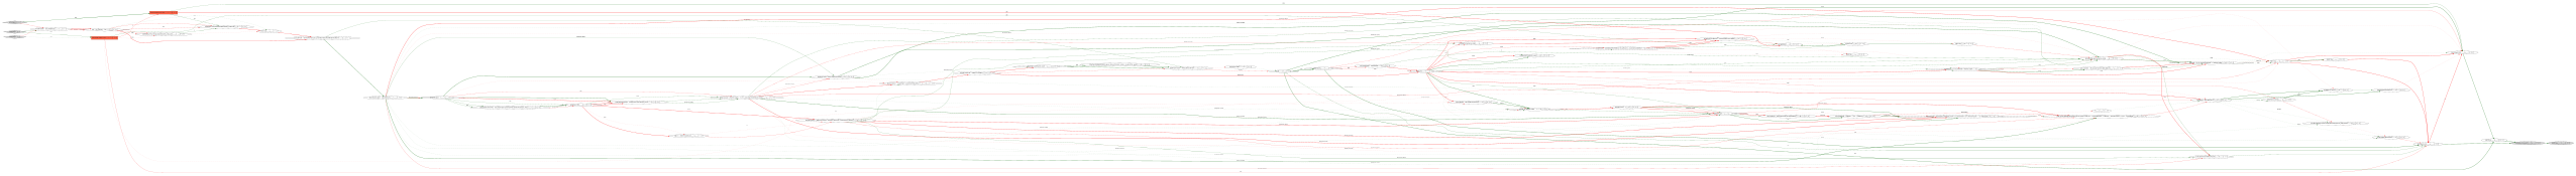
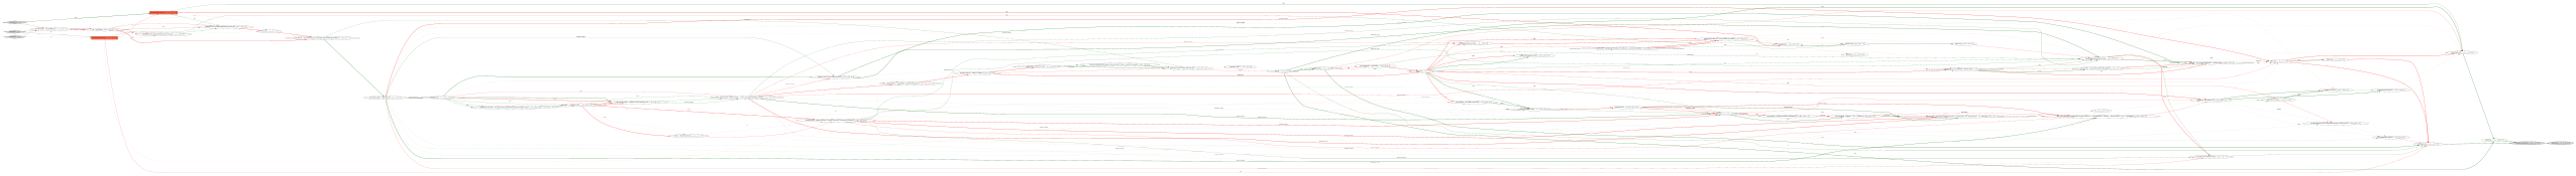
  digraph {
    fontname="Comic Neue"
    rankdir=LR
    node [fillcolor=white fontname="Comic Neue" shape=ellipse style=filled]
    edge [color=red fontname="Comic Neue" style=bold]
    n1 [label="versionOnUpdate = Math.abs(versionOnUpdate)@@@14@@@['0', '0', '1']"]
    n2 [label="bucket.updateHighest(versionOnUpdate)@@@39@@@['1', '1', '1']"]
    n3 [label="boolean isReplay = (cmd.getFlags() & UpdateCommand.REPLAY) != 0@@@15@@@['1', '1', '1']"]
    n4 [label="lastVersion != null && Math.abs(lastVersion) >= versionOnUpdate@@@43@@@['1', '1', '1']" shape=diamond]
    n5 [label="!leaderLogic && versionOnUpdate == 0@@@17@@@['0', '0', '1']" shape=diamond]
    n6 [label="bucketVersion != 0 && bucketVersion < versionOnUpdate@@@38@@@['0', '0', '1']" shape=diamond]
    n7 [label="doLocalDelete(cmd)@@@49@@@['0', '0', '1']"]
    n8 [label="return true@@@44@@@['1', '1', '1']"]
    n9 [label="bucket.updateHighest(versionOnUpdate)@@@56@@@['1', '1', '0']"]
    n10 [label="boolean leaderLogic = isLeader && !isReplay@@@16@@@['1', '1', '1']"]
    n11 [label="VersionBucket bucket = vinfo.bucket(bucketHash)@@@20@@@['1', '1', '1']"]
    n12 [label="throw new SolrException(ErrorCode.BAD_REQUEST,\"missing _version_ on update from leader\")@@@18@@@['0', '0', '1']"]
    n13 [label="Long lastVersion = vinfo.lookupVersion(cmd.getIndexedId())@@@42@@@['0', '0', '1']"]
    n14 [label="vinfo.lockForUpdate()@@@21@@@['1', '1', '1']"]
    n15 [label="bucket@@@23@@@['1', '1', '1']" shape=diamond]
    n16 [label="return false@@@50@@@['0', '0', '1']"]
    n17 [label="versionsStored@@@24@@@['1', '1', '1']" shape=diamond]
    n18 [label="doLocalAdd(cmd)@@@66@@@['1', '1', '0']"]
    n19 [label="vinfo == null || idBytes == null@@@4@@@['1', '1', '1']" shape=diamond]
    n20 [label="super.edu.fdu.CPPDG.tinypdg.pe.ExpressionInfo@e35226cmd@@@5@@@['1', '1', '0']"]
    n21 [label="return false@@@6@@@['1', '1', '1']"]
    n22 [label="int bucketHash = Hash.murmurhash3_x86_32(idBytes.bytes,idBytes.offset,idBytes.length,0)@@@8@@@['1', '1', '1']"]
    n23 [label="super.edu.fdu.CPPDG.tinypdg.pe.ExpressionInfo@e353d3cmd@@@5@@@['0', '0', '1']"]
    n24 [label="long versionOnUpdate = cmd.getVersion()@@@9@@@['1', '1', '1']"]
    n25 [fillcolor=lightgray label="{vinfo.unlockForUpdate()}@@@53@@@['1', '1', '1']"]
    n26 [label="cmd.setVersion(-versionOnUpdate)@@@32@@@['0', '0', '1']"]
    n27 [label="ulog.getState() != UpdateLog.State.ACTIVE && (cmd.getFlags() & UpdateCommand.REPLAY) == 0@@@33@@@['0', '0', '1']" shape=diamond]
    n28 [label="ulog.delete(cmd)@@@35@@@['1', '1', '1']"]
    n29 [label="return true@@@36@@@['0', '0', '1']"]
    n30 [label="cmd.setFlags(cmd.getFlags() | UpdateCommand.BUFFERING)@@@34@@@['1', '1', '1']"]
    n31 [label="leaderLogic@@@26@@@['1', '1', '1']" shape=diamond]
    n32 [label="long bucketVersion = bucket.highest@@@25@@@['1', '1', '1']"]
    n33 [label="bucket.updateHighest(version)@@@46@@@['1', '1', '0']"]
    n34 [label="versionOnUpdate != 0@@@34@@@['0', '1', '0']" shape=diamond]
    n35 [label="cmd.setVersion(versionOnUpdate)@@@49@@@['1', '1', '0']"]
    n36 [label="updated && versionOnUpdate == -1@@@31@@@['0', '1', '0']" shape=diamond]
    n37 [label="boolean updated = getUpdatedDocument(cmd)@@@30@@@['0', '1', '0']"]
    n38 [label="cmd.setVersion(-version)@@@28@@@['0', '0', '1']"]
    n39 [label="cmd.setVersion(version)@@@44@@@['1', '1', '0']"]
    n40 [label="long version = vinfo.getNewClock()@@@27@@@['1', '1', '1']"]
    n41 [label="cmd.getSolrInputDocument().setField(VersionInfo.VERSION_FIELD,version)@@@45@@@['1', '1', '0']"]
    n42 [label="bucket.updateHighest(version)@@@29@@@['0', '0', '1']"]
    n43 [fillcolor=tomato label="DeleteUpdateCommand cmd@@@2@@@['0', '0', '1']" shape=box]
    n44 [label="ulog.add(cmd)@@@52@@@['1', '1', '0']"]
    n45 [fillcolor=lightgray label="versionAdd['0', '1', '0']" shape=diamond]
    n46 [fillcolor=tomato label="AddUpdateCommand cmd@@@2@@@['1', '1', '0']" shape=box]
    n47 [label="BytesRef idBytes = cmd.getIndexedId()@@@3@@@['1', '1', '1']"]
    n48 [label="return true@@@53@@@['1', '1', '0']"]
    n49 [label="SolrInputField versionField = cmd.getSolrInputDocument().getField(VersionInfo.VERSION_FIELD)@@@11@@@['1', '1', '0']"]
    n50 [label="versionField != null@@@12@@@['1', '1', '0']" shape=diamond]
    n51 [label="versionOnUpdate = o instanceof Number? ((Number)o).longValue(): Long.parseLong(o.toString())@@@14@@@['1', '1', '0']"]
    n52 [label="String versionOnUpdateS = req.getParams().get(VERSION_FIELD)@@@11@@@['1', '1', '1']"]
    n53 [label="versionOnUpdate = versionOnUpdateS == null? 0: Long.parseLong(versionOnUpdateS)@@@12@@@['1', '1', '1']"]
    n54 [label="Object o = versionField.getValue()@@@13@@@['1', '1', '0']"]
    n55 [label="versionOnUpdate == foundVersion || (versionOnUpdate < 0 && foundVersion < 0) || (versionOnUpdate == 1 && foundVersion > 0)@@@37@@@['0', '1', '0']" shape=diamond]
    n56 [label="throw new SolrException(ErrorCode.CONFLICT,\"version conflict for \" + cmd.getPrintableId() + \" expected=\" + versionOnUpdate + \" actual=\" + foundVersion)@@@40@@@['0', '1', '0']"]
    n57 [label="{}@@@37@@@['0', '1', '0']"]
    n58 [label="Long lastVersion = vinfo.lookupVersion(cmd.getIndexedId())@@@35@@@['0', '1', '0']"]
    n59 [label="long foundVersion = lastVersion == null? -1: lastVersion@@@36@@@['0', '1', '0']"]
    n60 [label="return true@@@61@@@['1', '1', '0']"]
    n61 [label="versionOnUpdate = 1@@@32@@@['0', '1', '0']"]
    n62 [fillcolor=lightgray label="return false@@@72@@@['1', '1', '0']"]
    n63 [label="versionOnUpdate == 0@@@10@@@['1', '1', '1']" shape=diamond]
    n64 [fillcolor=lightgray label="versionAdd['1', '0', '0']" shape=diamond]
    n65 [fillcolor=lightgray label="versionDelete['0', '0', '1']" shape=diamond]
    n1 -> n2 [color=darkgreen label=versionOnUpdate]
    n1 -> n3 [style=dotted]
    n1 -> n4 [color=darkgreen label=versionOnUpdate]
    n1 -> n5 [color=darkgreen label=versionOnUpdate style=dotted]
    n1 -> n6 [color=darkgreen label=versionOnUpdate style=dotted]
    n2 -> n4 [color=darkgreen label=false]
    n2 -> n4 [style=dotted]
    n2 -> n7 [style=dotted]
    n2 -> n8 [color=darkgreen label=false style=dotted]
    n2 -> n9 [color=darkgreen style=solid]
    n2 -> n9 [label=true]
    n3 -> n10
    n4 -> n7 [color=darkgreen style=dotted]
    n4 -> n8 [color=darkgreen label=lastVersion style=dotted]
    n4 -> n8 [style=dotted]
    n4 -> n8 [color=darkgreen label=true style=dotted]
    n5 -> n11 [color=darkgreen]
    n5 -> n12 [color=darkgreen style=solid]
    n5 -> n12 [color=darkgreen label=true style=dotted]
    n6 -> n2 [color=darkgreen label=true style=solid]
    n6 -> n2 [style=dotted]
    n6 -> n4 [label=false]
    n6 -> n13 [color=darkgreen label=false]
    n6 -> n13 [style=solid]
    n7 -> n16 [color=darkgreen]
    n8 -> n7
    n8 -> n18
    n8 -> n60 [style=solid]
    n8 -> n60 [color=darkgreen label=true]
    n9 -> n18 [color=darkgreen style=solid]
    n10 -> n5
    n10 -> n11 [style=solid]
    n10 -> n31 [label=leaderLogic]
    n11 -> n14 [style=dotted]
    n11 -> n15 [label=bucket style=solid]
    n12 -> n11 [color=darkgreen]
    n13 -> n4 [color=darkgreen label=lastVersion style=solid]
    n13 -> n4
    n14 -> n15 [color=darkgreen style=dotted]
    n15 -> n7 [color=darkgreen label=true]
    n15 -> n16 [color=darkgreen label=true]
    n15 -> n17 [color=darkgreen]
    n15 -> n17 [color=darkgreen label=true style=solid]
    n15 -> n18 [color=darkgreen label=true style=solid]
    n16 -> n25 [color=darkgreen]
    n17 -> n7 [style=solid]
    n17 -> n18 [color=darkgreen]
    n17 -> n31 [label=true style=dotted]
    n17 -> n32 [style=solid]
    n17 -> n32 [label=true style=solid]
-   n18 -> n7 [label=0]
    n18 -> n25 [color=darkgreen]
    n19 -> n20 [style=solid]
    n19 -> n20 [label=true style=dotted]
    n19 -> n21 [color=darkgreen label=true style=dotted]
    n19 -> n22
    n19 -> n23 [label=true style=solid]
    n19 -> n23 [style=solid]
    n20 -> n21 [style=dotted]
    n20 -> n23 [color=darkgreen label=0 style=solid]
    n21 -> n22
    n22 -> n11 [color=darkgreen label=bucketHash style=solid]
    n22 -> n24 [color=darkgreen]
    n23 -> n21
    n24 -> n1 [color=darkgreen label=versionOnUpdate style=solid]
    n24 -> n2 [color=darkgreen label=versionOnUpdate style=dotted]
    n24 -> n8 [label=versionOnUpdate]
    n24 -> n9 [label=versionOnUpdate style=solid]
    n24 -> n34 [color=darkgreen label=versionOnUpdate style=dotted]
    n24 -> n35 [label=versionOnUpdate style=dotted]
    n24 -> n36 [color=darkgreen label=versionOnUpdate style=dotted]
    n24 -> n55 [color=darkgreen label=versionOnUpdate style=dotted]
    n24 -> n56 [color=darkgreen label=versionOnUpdate]
    n24 -> n63 [label=versionOnUpdate]
    n24 -> n63 [color=darkgreen]
    n25 -> n62 [color=darkgreen]
    n26 -> n27 [color=darkgreen style=dotted]
    n27 -> n6 [style=dotted]
    n27 -> n28 [color=darkgreen label=true style=solid]
    n27 -> n29 [label=true style=dotted]
    n27 -> n30 [label=true]
    n27 -> n30
    n28 -> n29 [style=dotted]
    n28 -> n44 [style=dotted]
    n29 -> n6 [color=darkgreen style=dotted]
    n30 -> n2 [style=dotted]
    n30 -> n28 [label=true style=solid]
    n30 -> n28 [color=darkgreen style=dotted]
    n30 -> n44 [color=darkgreen label=true style=dotted]
    n30 -> n48 [label=true style=dotted]
    n31 -> n2 [color=darkgreen label=false style=solid]
    n31 -> n6 [label=false]
    n31 -> n26 [label=false]
    n31 -> n26 [color=darkgreen]
    n31 -> n27 [label=false style=solid]
    n31 -> n30 [label=false]
    n31 -> n33 [color=darkgreen label=true style=dotted]
    n31 -> n34 [color=darkgreen label=true style=solid]
    n31 -> n35 [style=dotted]
    n31 -> n35 [label=false style=solid]
    n31 -> n36 [color=darkgreen label=true]
    n31 -> n37 [style=dotted]
    n31 -> n37 [label=true]
    n31 -> n38 [label=true style=dotted]
    n31 -> n39 [label=true style=solid]
    n31 -> n40 [style=dotted]
    n31 -> n40 [label=true]
    n31 -> n41 [color=darkgreen label=true style=dotted]
    n32 -> n2 [color=darkgreen label=bucketVersion style=solid]
    n32 -> n6 [color=darkgreen label=bucketVersion style=dotted]
    n32 -> n31
    n33 -> n18 [style=solid]
    n34 -> n40 [style=solid]
    n34 -> n55 [label=true style=dotted]
    n34 -> n58 [color=darkgreen style=solid]
    n34 -> n58 [label=true]
    n34 -> n59 [color=darkgreen label=true]
    n35 -> n26 [color=darkgreen label=0 style=dotted]
    n35 -> n30
    n36 -> n34 [color=darkgreen style=solid]
    n36 -> n61 [label=true]
    n36 -> n61 [style=dotted]
    n37 -> n36 [style=dotted]
    n37 -> n36 [color=darkgreen label=updated]
    n38 -> n42 [color=darkgreen style=solid]
    n39 -> n38 [color=darkgreen label=0]
    n39 -> n41 [style=solid]
    n40 -> n33 [color=darkgreen label=version style=dotted]
    n40 -> n38 [color=darkgreen]
    n40 -> n39 [color=darkgreen label=version style=dotted]
    n40 -> n39 [color=darkgreen style=dotted]
    n40 -> n41 [color=darkgreen label=version style=dotted]
    n40 -> n42 [color=darkgreen label=version]
    n41 -> n33 [style=dotted]
    n42 -> n7 [style=dotted]
    n43 -> n7 [color=darkgreen label=cmd style=solid]
    n43 -> n23 [color=darkgreen label=cmd style=solid]
    n43 -> n28 [label=cmd]
    n44 -> n28 [color=darkgreen label=0]
    n44 -> n48 [color=darkgreen style=solid]
    n45 -> n46 [color=darkgreen label=true style=dotted]
    n45 -> n47 [style=solid]
    n46 -> n18 [label=cmd style=solid]
    n46 -> n20 [label=cmd style=dotted]
    n46 -> n37 [label=cmd style=dotted]
    n46 -> n43 [label=0 style=solid]
    n46 -> n44 [color=darkgreen label=cmd style=solid]
    n47 -> n19 [label=idBytes]
    n47 -> n19
    n48 -> n2 [style=solid]
    n49 -> n50 [color=darkgreen]
    n49 -> n50 [label=versionField style=solid]
    n50 -> n51 [label=true]
    n50 -> n52 [label=false]
    n50 -> n52
    n50 -> n53 [color=darkgreen label=false style=solid]
    n50 -> n54
    n50 -> n54 [label=true style=dotted]
    n51 -> n2 [color=darkgreen label=versionOnUpdate style=solid]
    n51 -> n3 [color=darkgreen style=dotted]
    n51 -> n8 [label=versionOnUpdate style=dotted]
    n51 -> n9 [color=darkgreen label=versionOnUpdate style=solid]
    n51 -> n34 [label=versionOnUpdate]
    n51 -> n35 [color=darkgreen label=versionOnUpdate style=solid]
    n51 -> n36 [label=versionOnUpdate style=dotted]
    n51 -> n55 [label=versionOnUpdate]
    n51 -> n56 [label=versionOnUpdate style=solid]
    n52 -> n53 [color=darkgreen style=solid]
    n52 -> n53 [color=darkgreen label=versionOnUpdateS style=solid]
    n53 -> n1 [style=solid]
    n53 -> n1 [label=versionOnUpdate style=dotted]
    n53 -> n2 [color=darkgreen label=versionOnUpdate style=solid]
    n53 -> n3
    n53 -> n8 [label=versionOnUpdate style=solid]
    n53 -> n9 [color=darkgreen label=versionOnUpdate style=dotted]
    n53 -> n34 [color=darkgreen label=versionOnUpdate]
    n53 -> n35 [label=versionOnUpdate style=solid]
    n53 -> n36 [color=darkgreen label=versionOnUpdate style=dotted]
    n53 -> n55 [label=versionOnUpdate]
    n53 -> n56 [label=versionOnUpdate style=dotted]
    n54 -> n51 [label=o style=dotted]
    n54 -> n51 [style=solid]
    n55 -> n56 [label=false style=dotted]
    n55 -> n56 [color=darkgreen style=dotted]
    n55 -> n57 [style=dotted]
    n56 -> n40 [style=solid]
    n57 -> n40 [color=darkgreen style=dotted]
    n58 -> n59 [label=lastVersion style=dotted]
    n58 -> n59
    n59 -> n55 [label=foundVersion style=solid]
    n59 -> n55 [color=darkgreen]
    n59 -> n56 [label=foundVersion style=solid]
    n60 -> n18
    n61 -> n34 [label=versionOnUpdate style=solid]
    n61 -> n34
    n61 -> n55 [color=darkgreen label=versionOnUpdate]
    n61 -> n56 [label=versionOnUpdate]
    n63 -> n1 [color=darkgreen]
    n63 -> n3 [style=dotted]
    n63 -> n49 [color=darkgreen style=solid]
    n63 -> n49 [color=darkgreen label=true style=solid]
    n63 -> n50 [color=darkgreen label=true style=solid]
    n63 -> n52 [color=darkgreen]
    n63 -> n52 [label=true]
    n63 -> n53 [label=true style=solid]
    n64 -> n46 [color=darkgreen label=true style=solid]
    n64 -> n47 [color=darkgreen style=solid]
    n65 -> n43 [color=darkgreen label=true]
    n65 -> n47 [style=solid]
  }
